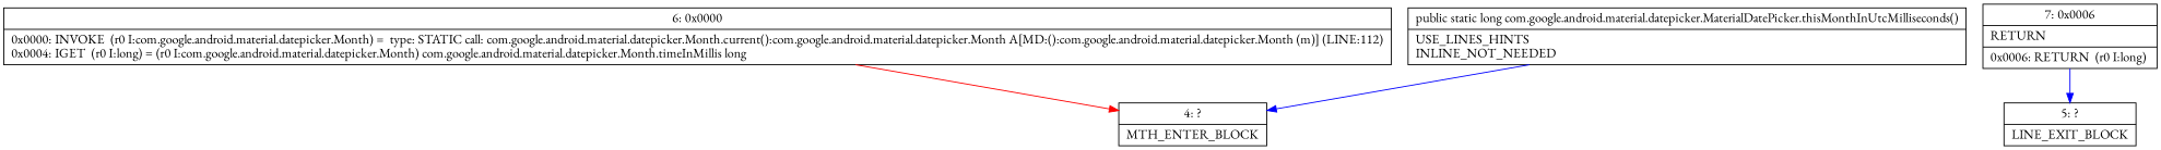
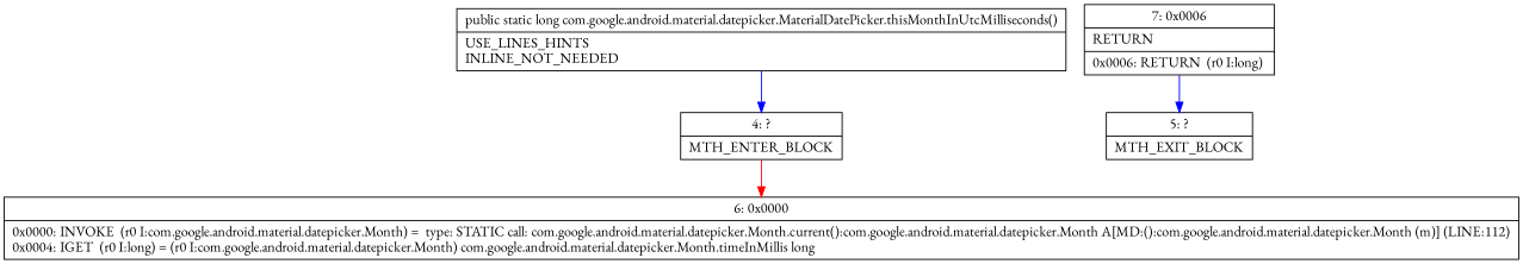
  digraph {
    fontname="EB Garamond"
    node [fontname="EB Garamond" shape=record]
    edge [color=blue fontname="EB Garamond"]
    n1 [label="{4\:\ ?|MTH_ENTER_BLOCK\l}"]
    n2 [label="{6\:\ 0x0000|0x0000: INVOKE  (r0 I:com.google.android.material.datepicker.Month) =  type: STATIC call: com.google.android.material.datepicker.Month.current():com.google.android.material.datepicker.Month A[MD:():com.google.android.material.datepicker.Month (m)] (LINE:112)\l0x0004: IGET  (r0 I:long) = (r0 I:com.google.android.material.datepicker.Month) com.google.android.material.datepicker.Month.timeInMillis long \l}"]
    n3 [label="{7\:\ 0x0006|RETURN\l|0x0006: RETURN  (r0 I:long) \l}"]
-   n4 [label="{5\:\ ?|LINE_EXIT_BLOCK\l}"]
+   n4 [label="{5\:\ ?|MTH_EXIT_BLOCK\l}"]
    n5 [label="{public static long com.google.android.material.datepicker.MaterialDatePicker.thisMonthInUtcMilliseconds()  | USE_LINES_HINTS\lINLINE_NOT_NEEDED\l}"]
-   n2 -> n1 [color=red]
+   n1 -> n2 [color=red]
    n3 -> n4
    n5 -> n1
  }
